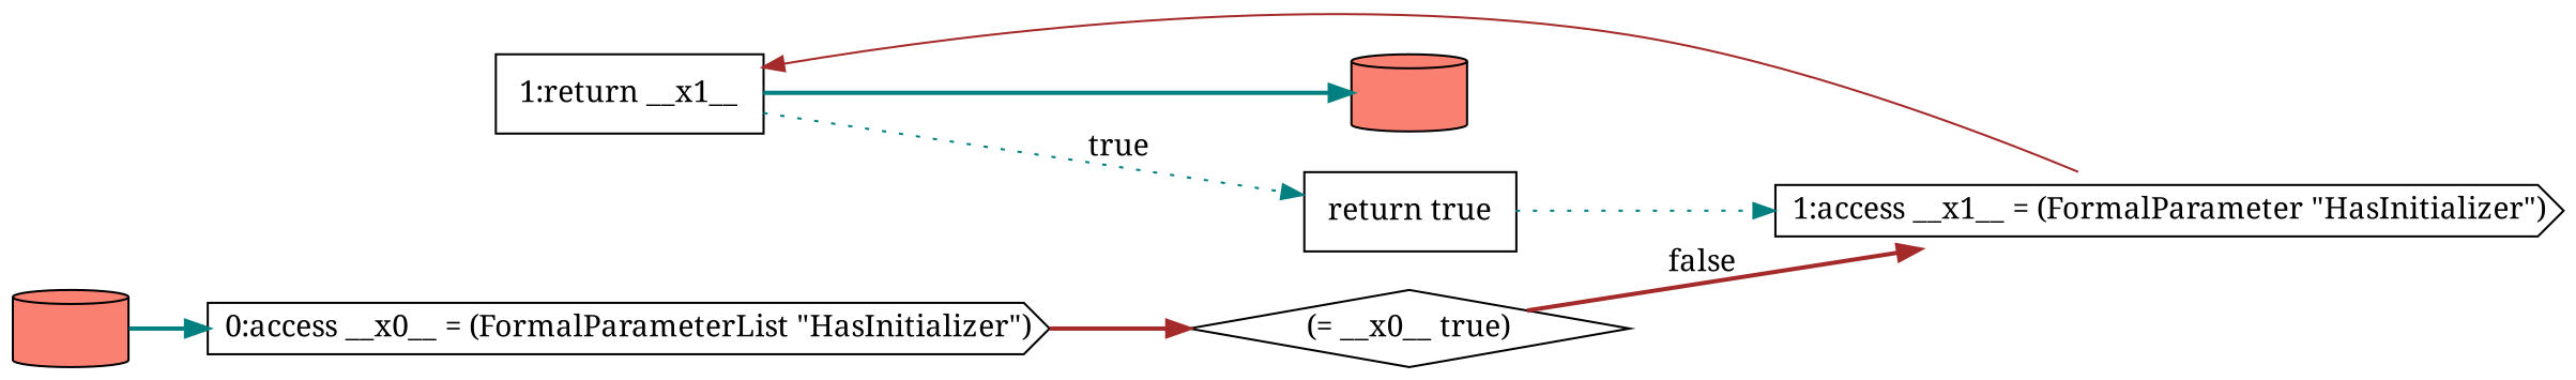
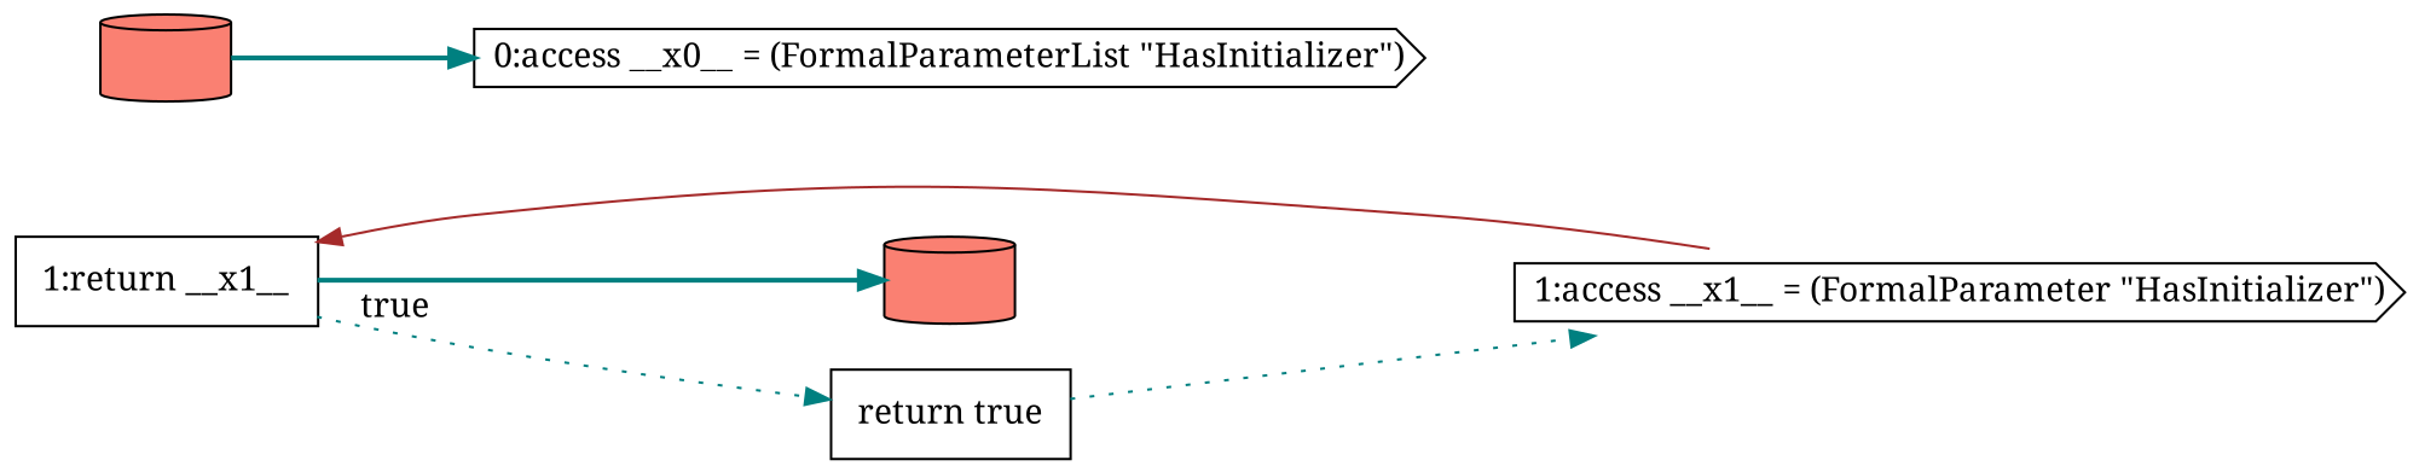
  digraph {
    fontname="Noto Serif"
    rankdir=LR
    node [color=black fillcolor=white fontname="Noto Serif" shape=cylinder style=filled]
    edge [color=teal fontname="Noto Serif" style=bold]
    n1 [fillcolor=salmon label=" "]
    n2 [label=<<font color="black">     <table border="0" cellborder="1" cellspacing="0" cellpadding="10">       <tr><td align="left">return true</td></tr>     </table>   </font>> margin=0 shape=none]
    n3 [label=<<font color="black">1:access __x1__ = (FormalParameter &quot;HasInitializer&quot;)</font>> shape=cds]
    n4 [label=<<font color="black">     <table border="0" cellborder="1" cellspacing="0" cellpadding="10">       <tr><td align="left">1:return __x1__</td></tr>     </table>   </font>> margin=0 shape=none]
    n5 [fillcolor=salmon label=" "]
    n6 [label=<<font color="black">0:access __x0__ = (FormalParameterList &quot;HasInitializer&quot;)</font>> shape=cds]
-   n7 [label=<<font color="black">(= __x0__ true)</font>> shape=diamond]
    n2 -> n3 [style=dotted]
    n3 -> n4 [color=brown style=solid]
    n4 -> n1
    n4 -> n2 [label=<<font color="black">true</font>> style=dotted]
    n5 -> n6
-   n6 -> n7 [color=brown]
-   n7 -> n3 [color=brown label=<<font color="black">false</font>>]
  }
